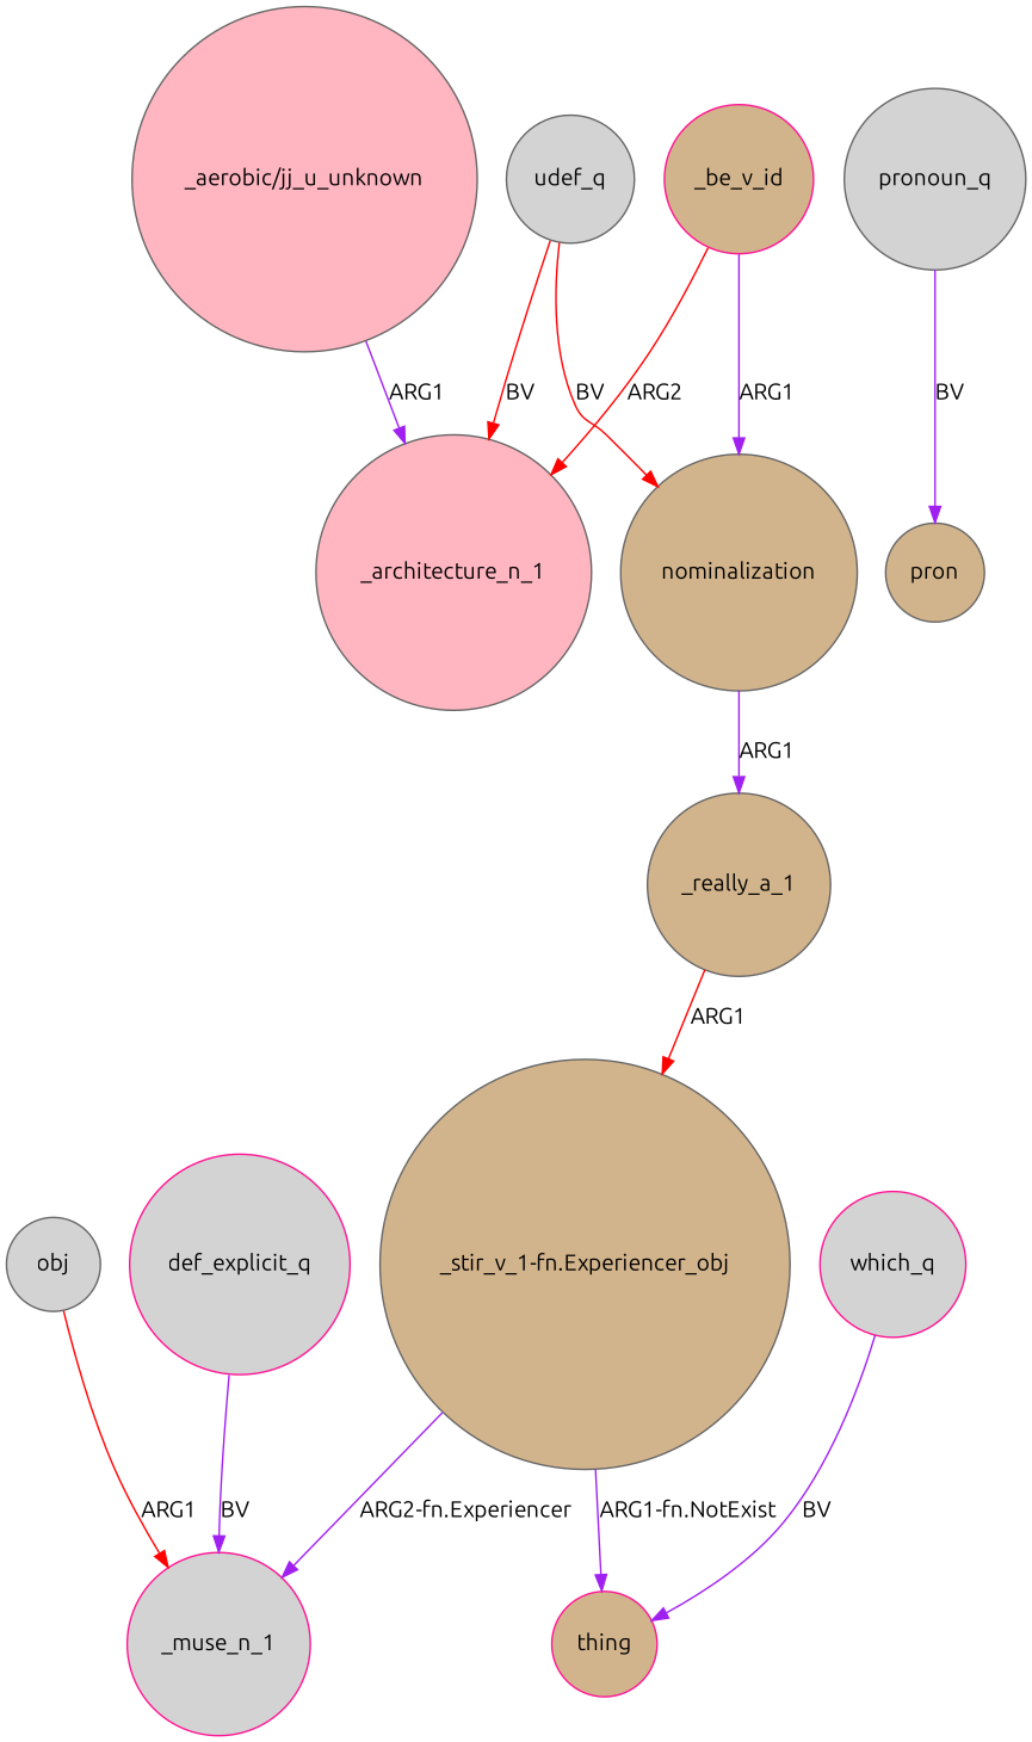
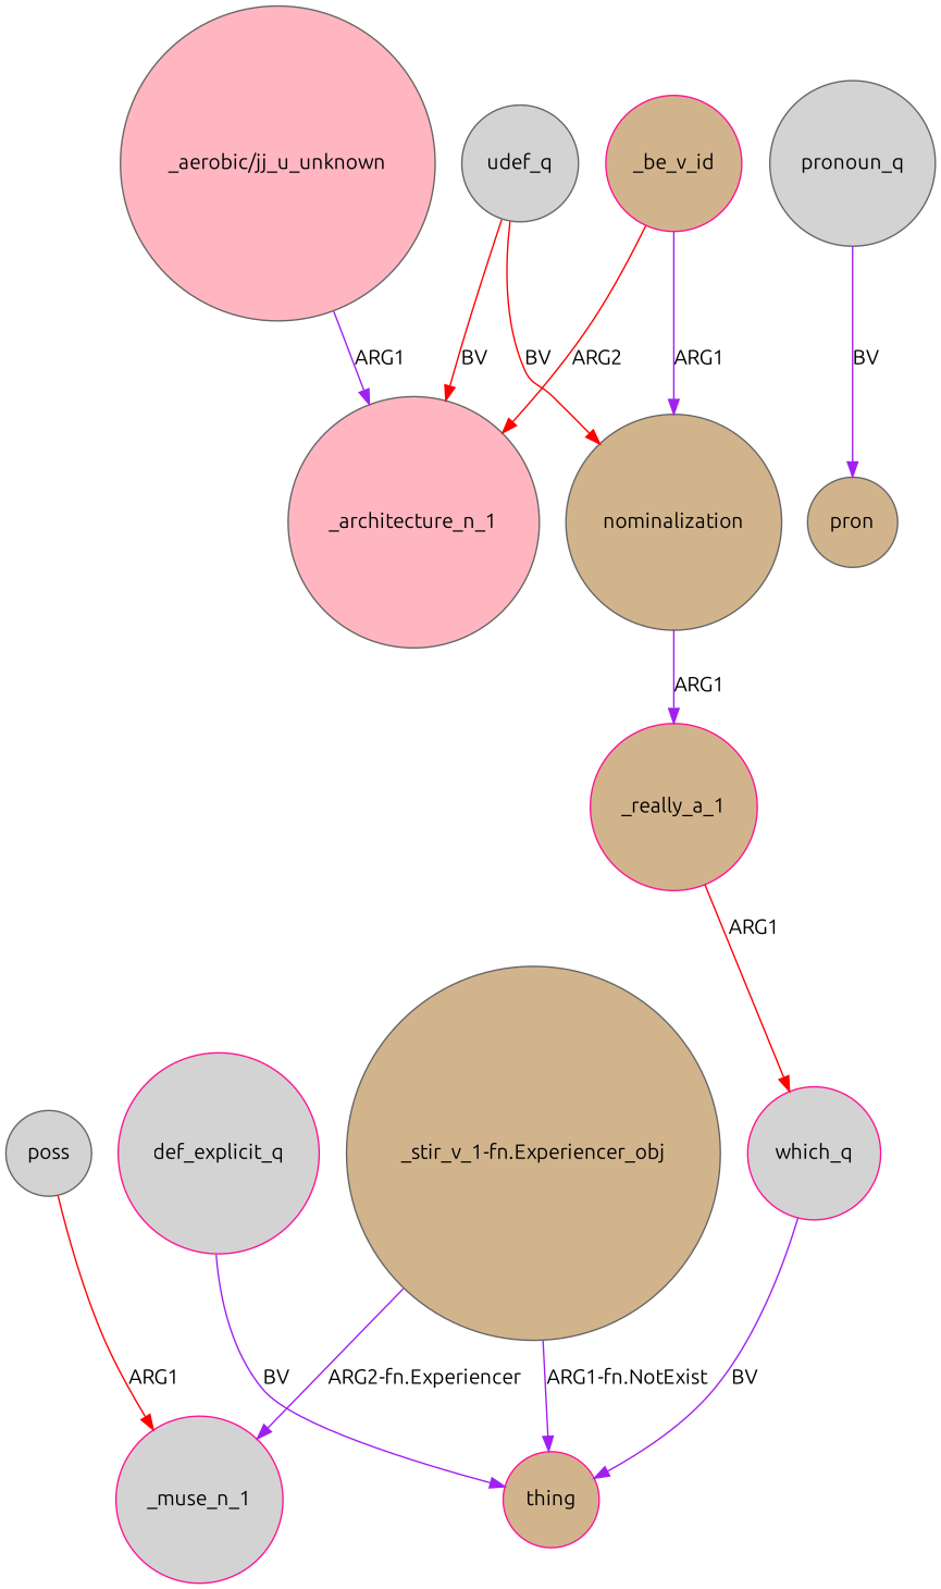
  digraph {
    fontname=Ubuntu
    node [color=gray40 fillcolor=tan fontname=Ubuntu shape=circle style=filled]
    edge [color=purple fontname=Ubuntu]
    thing [color=deeppink]
    "_stir_v_1-fn.Experiencer_obj"
    _muse_n_1 [color=deeppink fillcolor=lightgrey]
    "_aerobic/jj_u_unknown" [fillcolor=lightpink]
    _architecture_n_1 [fillcolor=lightpink]
    def_explicit_q [color=deeppink fillcolor=lightgrey]
-   poss [fillcolor=lightgrey label=obj]
+   poss [fillcolor=lightgrey]
    udef_q [fillcolor=lightgrey]
    nominalization
-   _really_a_1
+   _really_a_1 [color=deeppink]
    _be_v_id [color=deeppink]
    which_q [color=deeppink fillcolor=lightgrey]
    pronoun_q [fillcolor=lightgrey]
    pron
    "_stir_v_1-fn.Experiencer_obj" -> thing [label="ARG1-fn.NotExist"]
    "_stir_v_1-fn.Experiencer_obj" -> _muse_n_1 [label="ARG2-fn.Experiencer"]
    "_aerobic/jj_u_unknown" -> _architecture_n_1 [label=ARG1]
-   def_explicit_q -> _muse_n_1 [label=BV]
+   def_explicit_q -> thing [label=BV]
    poss -> _muse_n_1 [color=red label=ARG1]
    udef_q -> _architecture_n_1 [color=red label=BV]
    udef_q -> nominalization [color=red label=BV]
    nominalization -> _really_a_1 [label=ARG1]
-   _really_a_1 -> "_stir_v_1-fn.Experiencer_obj" [color=red label=ARG1]
+   _really_a_1 -> which_q [color=red label=ARG1]
    _be_v_id -> _architecture_n_1 [color=red label=ARG2]
    _be_v_id -> nominalization [label=ARG1]
    which_q -> thing [label=BV]
    pronoun_q -> pron [label=BV]
  }
